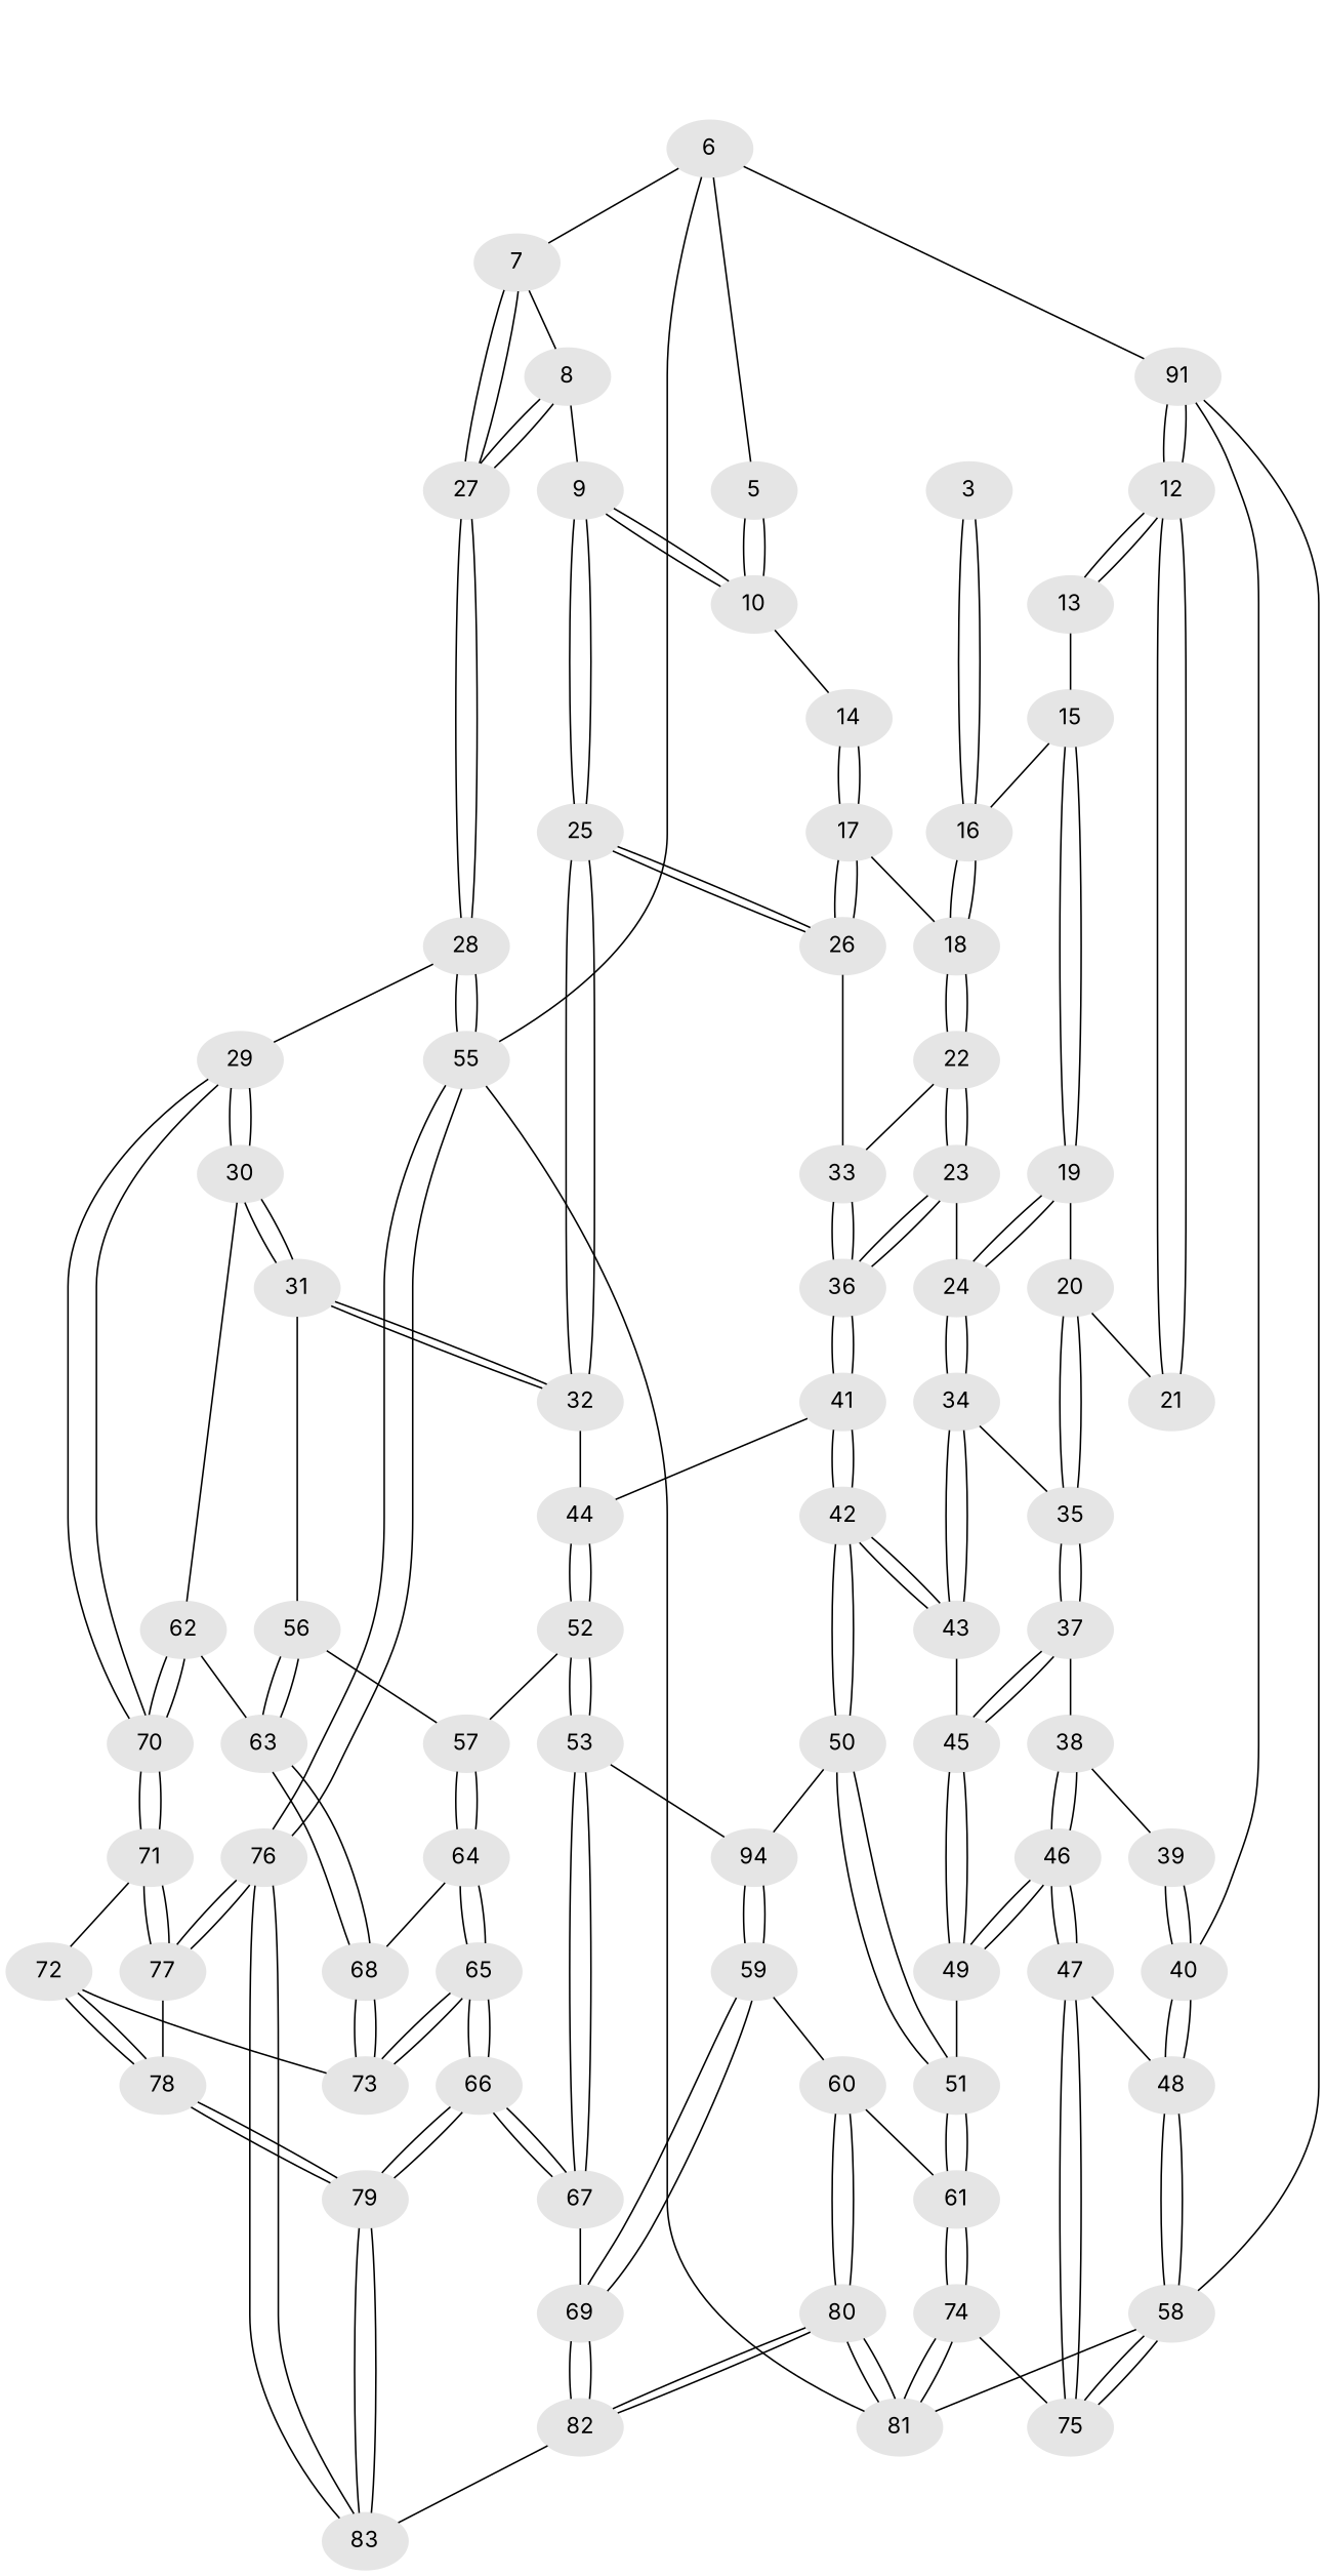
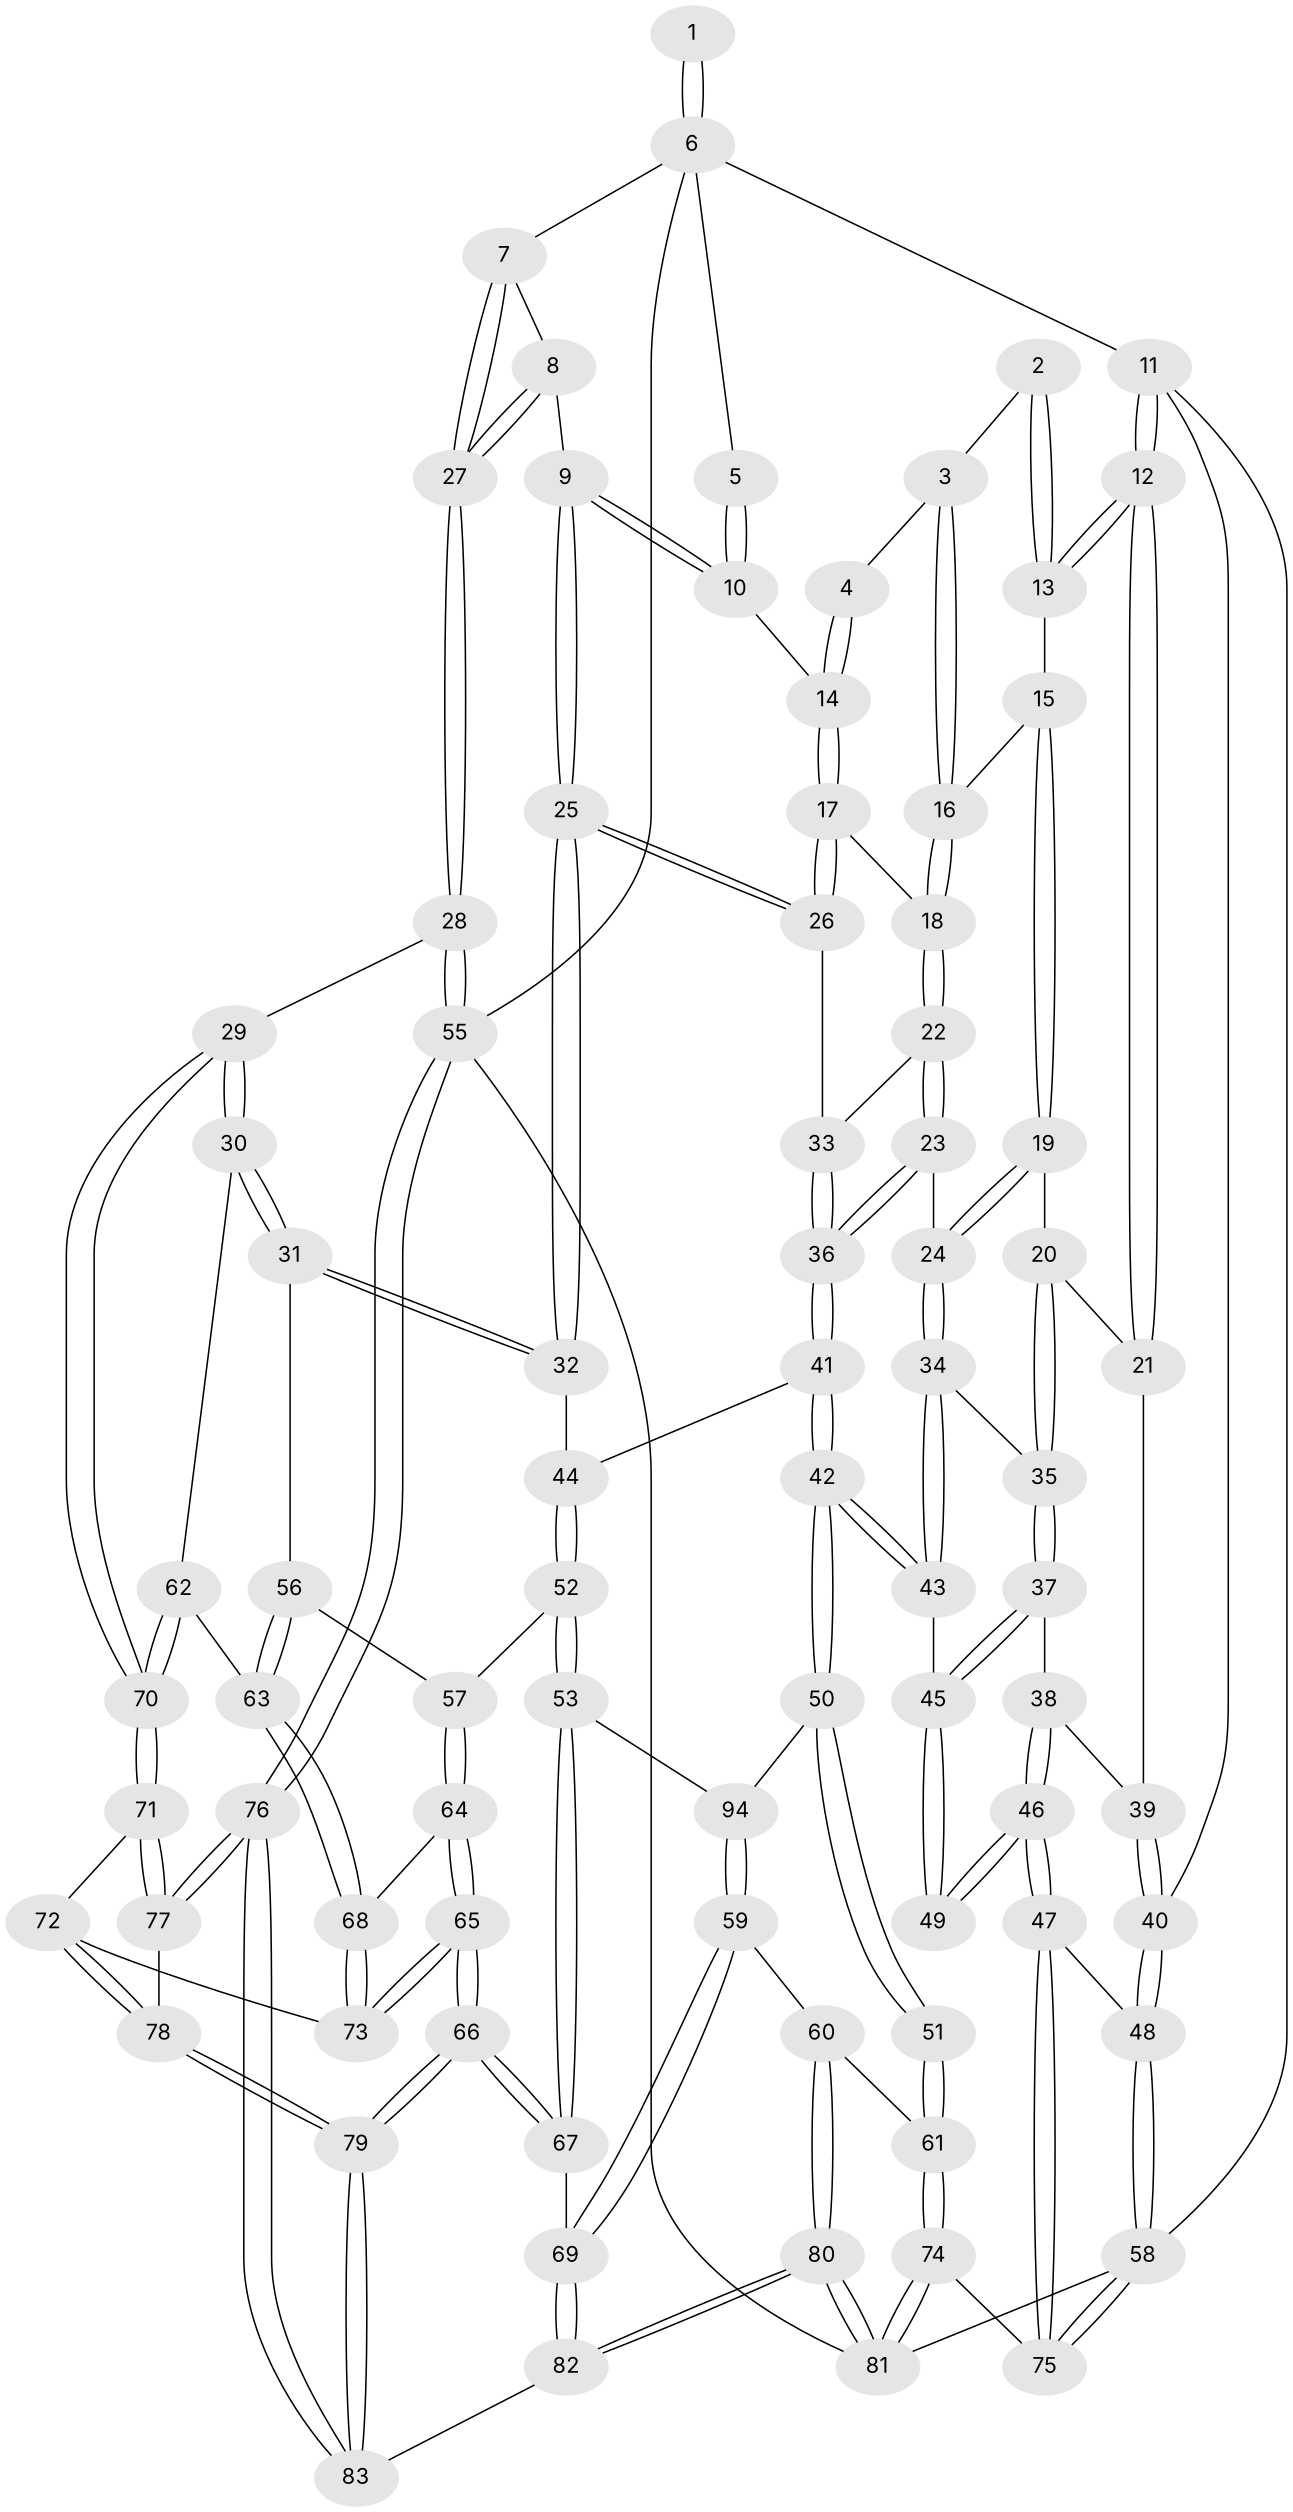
  graph {
    fontname=Inter
    node [color=gray90 fontname=Inter style=filled]
    edge [fontname=Inter]
+   1
    6
+   2
    3
    13
    5
    7
-   11 [label=91]
+   11
    55
+   4
    16
    15
    14
    18
    10
    17
    8
    27
    12
    40
    58
    76
    81
    9
    28
    25
    26
    32
    21
    48
    75
    39
    19
    20
    24
    22
    33
    23
    35
    34
    37
    36
    41
    43
    44
    29
    30
    70
    31
    62
    71
    56
    63
    57
    52
    45
    38
    42
    46
    49
    47
    50
    51
    n64 [label=94]
    53
    61
    59
    74
    67
    64
    69
    60
    77
    83
    68
    65
    80
    82
    73
    66
    79
    72
    78
+   1 -- 6
+   1 -- 6
    6 -- 5
    6 -- 7
    6 -- 11
    6 -- 55
+   2 -- 3
+   2 -- 13
+   2 -- 13
+   3 -- 4
    3 -- 16
    3 -- 16
    13 -- 15
    5 -- 10
    5 -- 10
    7 -- 8
    7 -- 27
    7 -- 27
    11 -- 12
    11 -- 12
    11 -- 40
    11 -- 58
    55 -- 76
    55 -- 76
    55 -- 81
+   4 -- 14
+   4 -- 14
    16 -- 18
    16 -- 18
    15 -- 16
    15 -- 19
    15 -- 19
    14 -- 17
    14 -- 17
    18 -- 22
    18 -- 22
    10 -- 14
    17 -- 18
    17 -- 26
    17 -- 26
    8 -- 27
    8 -- 27
    8 -- 9
    27 -- 28
    27 -- 28
    12 -- 13
    12 -- 13
    12 -- 21
    12 -- 21
    40 -- 48
    40 -- 48
    58 -- 81
    58 -- 75
    58 -- 75
    76 -- 77
    76 -- 77
    76 -- 83
    76 -- 83
    9 -- 10
    9 -- 10
    9 -- 25
    9 -- 25
    28 -- 55
    28 -- 55
    28 -- 29
    25 -- 26
    25 -- 26
    25 -- 32
    25 -- 32
    26 -- 33
    32 -- 44
+   21 -- 39
    48 -- 58
    48 -- 58
    39 -- 40
    39 -- 40
    19 -- 20
    19 -- 24
    19 -- 24
    20 -- 21
    20 -- 35
    20 -- 35
    24 -- 34
    24 -- 34
    22 -- 33
    22 -- 23
    22 -- 23
    33 -- 36
    33 -- 36
    23 -- 24
    23 -- 36
    23 -- 36
    35 -- 37
    35 -- 37
    34 -- 35
    34 -- 43
    34 -- 43
    37 -- 45
    37 -- 45
    37 -- 38
    36 -- 41
    36 -- 41
    41 -- 44
    41 -- 42
    41 -- 42
    43 -- 45
    44 -- 52
    44 -- 52
    29 -- 30
    29 -- 30
    29 -- 70
    29 -- 70
    30 -- 31
    30 -- 31
    30 -- 62
    70 -- 71
    70 -- 71
    31 -- 32
    31 -- 32
    31 -- 56
    62 -- 70
    62 -- 70
    62 -- 63
    71 -- 77
    71 -- 77
    71 -- 72
    56 -- 63
    56 -- 63
    56 -- 57
    63 -- 68
    63 -- 68
    57 -- 64
    57 -- 64
    52 -- 57
    52 -- 53
    52 -- 53
    45 -- 49
    45 -- 49
    38 -- 39
    38 -- 46
    38 -- 46
    42 -- 43
    42 -- 43
    42 -- 50
    42 -- 50
    46 -- 49
    46 -- 49
    46 -- 47
    46 -- 47
-   49 -- 51
    47 -- 48
    47 -- 75
    47 -- 75
    50 -- 51
    50 -- 51
    50 -- n64
    51 -- 61
    51 -- 61
    n64 -- 59
    n64 -- 59
    53 -- n64
    53 -- 67
    53 -- 67
    61 -- 74
    61 -- 74
    59 -- 69
    59 -- 69
    59 -- 60
    74 -- 81
    74 -- 81
    74 -- 75
    67 -- 69
    64 -- 68
    64 -- 65
    64 -- 65
    69 -- 82
    69 -- 82
    60 -- 61
    60 -- 80
    60 -- 80
    77 -- 78
    68 -- 73
    68 -- 73
    65 -- 73
    65 -- 73
    65 -- 66
    65 -- 66
    80 -- 81
    80 -- 81
    80 -- 82
    80 -- 82
    82 -- 83
    66 -- 67
    66 -- 67
    66 -- 79
    66 -- 79
    79 -- 83
    79 -- 83
    72 -- 73
    72 -- 78
    72 -- 78
    78 -- 79
    78 -- 79
  }
